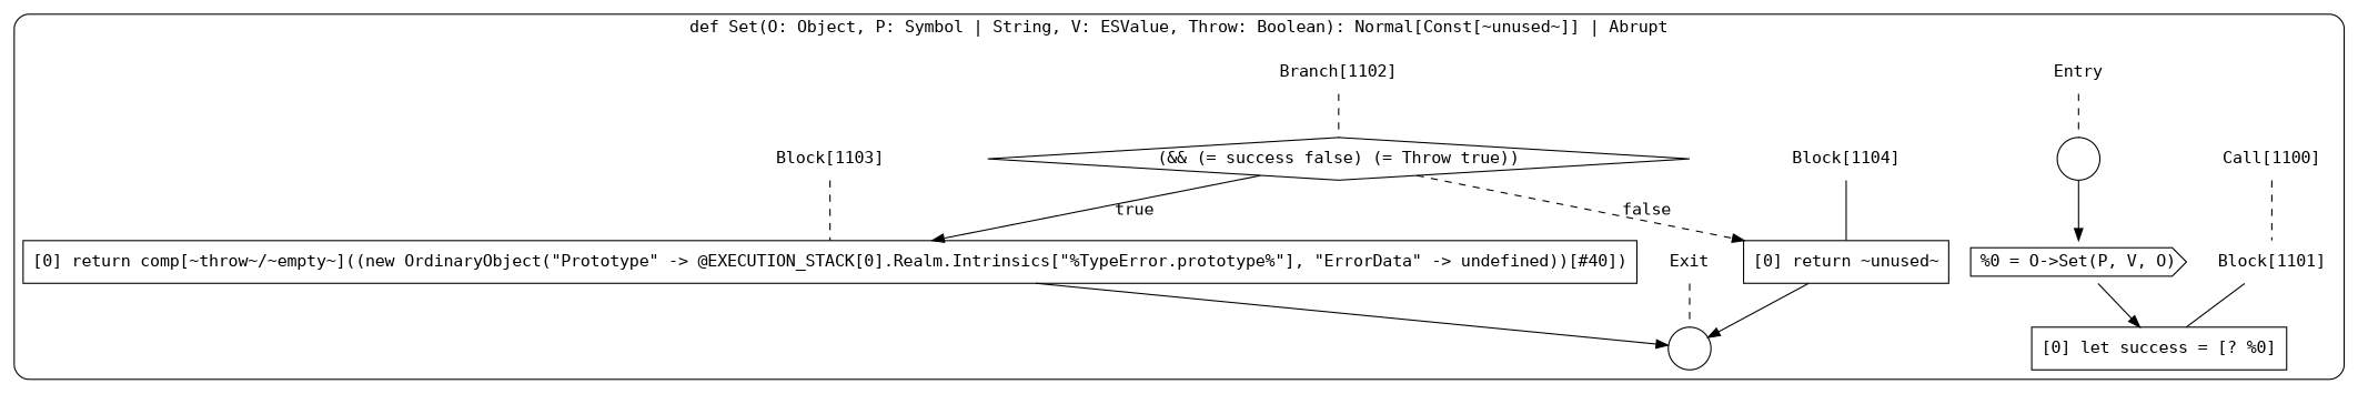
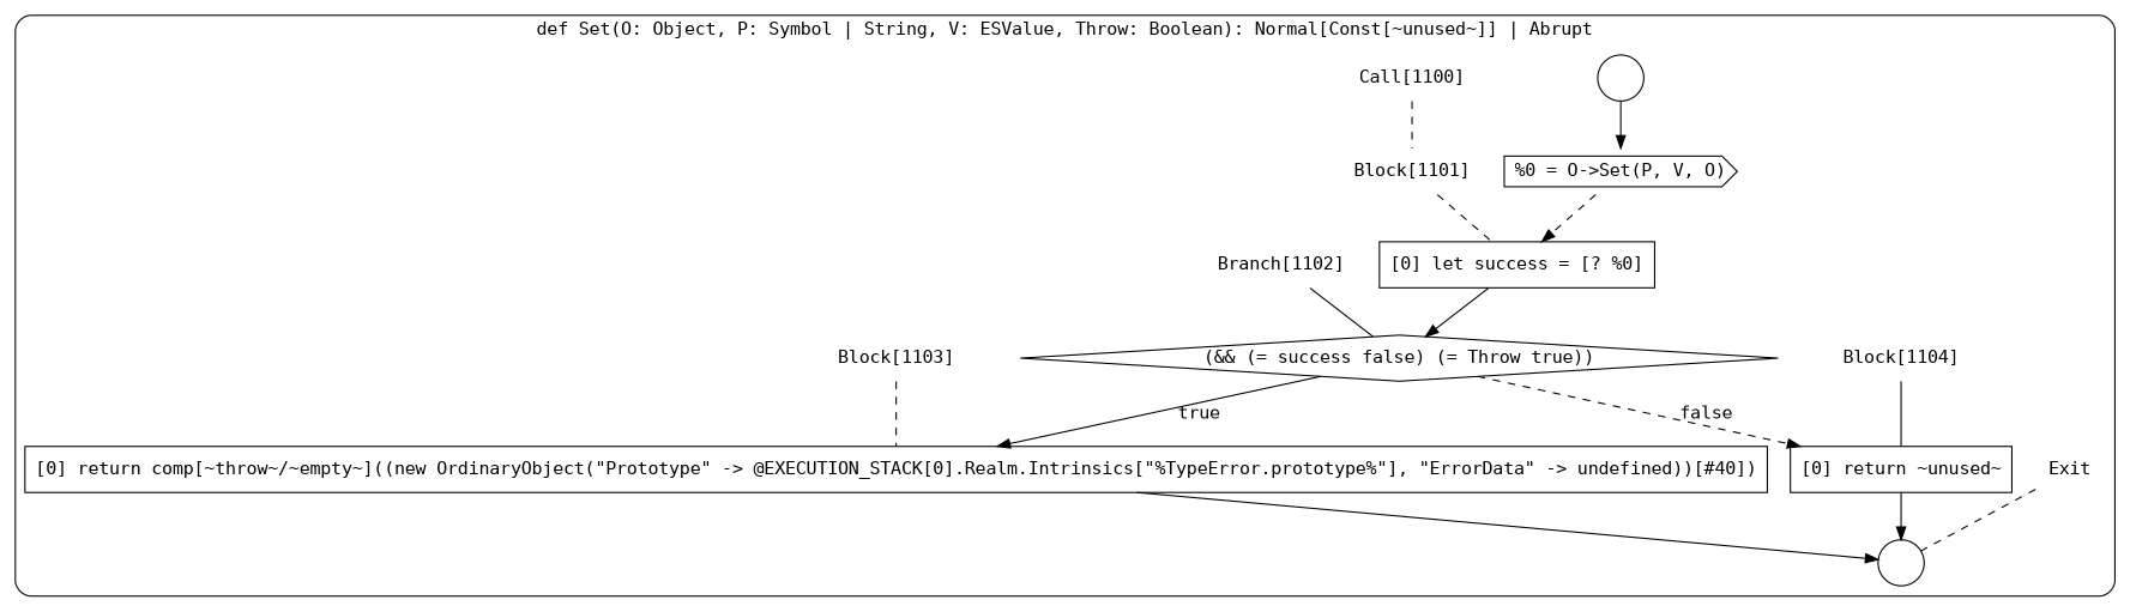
  digraph {
    fontname=Consolas
    node [fontname=Consolas shape=none]
    edge [color=black fontname=Consolas style=dashed]
-   n1 [label=<<font color="black">Entry</font>>]
    n2 [color=black fillcolor=white label=" " shape=circle style=filled]
    n3 [color=black fillcolor=white label=<<font color="black">%0 = O-&gt;Set(P, V, O)</font>> shape=cds style=filled]
    n4 [color=black fillcolor=white label=<<font color="black">[0] let success = [? %0]<BR ALIGN="LEFT"/></font>> shape=box style=filled]
    n5 [label=<<font color="black">Exit</font>>]
    n6 [color=black fillcolor=white label=" " shape=circle style=filled]
    n7 [label=<<font color="black">Call[1100]</font>>]
    n8 [color=black fillcolor=white label=<<font color="black">(&amp;&amp; (= success false) (= Throw true))</font>> shape=diamond style=filled]
    n9 [label=<<font color="black">Block[1101]</font>>]
    n10 [color=black fillcolor=white label=<<font color="black">[0] return comp[~throw~/~empty~]((new OrdinaryObject(&quot;Prototype&quot; -&gt; @EXECUTION_STACK[0].Realm.Intrinsics[&quot;%TypeError.prototype%&quot;], &quot;ErrorData&quot; -&gt; undefined))[#40])<BR ALIGN="LEFT"/></font>> shape=box style=filled]
    n11 [color=black fillcolor=white label=<<font color="black">[0] return ~unused~<BR ALIGN="LEFT"/></font>> shape=box style=filled]
    n12 [label=<<font color="black">Branch[1102]</font>>]
    n13 [label=<<font color="black">Block[1103]</font>>]
    n14 [label=<<font color="black">Block[1104]</font>>]
    subgraph cluster_1 {
      label="def Set(O: Object, P: Symbol | String, V: ESValue, Throw: Boolean): Normal[Const[~unused~]] | Abrupt"
      style=rounded
-     n1
      n2
      n3
      n4
      n5
      n6
      n7
      n8
      n9
      n10
      n11
      n12
      n13
      n14
    }
-   n1 -> n2 [arrowhead=none]
    n2 -> n3 [style=""]
-   n3 -> n4 [style=""]
+   n3 -> n4
+   n4 -> n8 [style=""]
    n5 -> n6 [arrowhead=none]
    n7 -> n9 [arrowhead=none]
    n8 -> n10 [label=<<font color="black">true</font>> style=""]
    n8 -> n11 [label=<<font color="black">false</font>>]
-   n9 -> n4 [arrowhead=none style=solid]
+   n9 -> n4 [arrowhead=none]
    n10 -> n6 [style=""]
    n11 -> n6 [style=""]
-   n12 -> n8 [arrowhead=none]
+   n12 -> n8 [arrowhead=none style=solid]
    n13 -> n10 [arrowhead=none]
    n14 -> n11 [arrowhead=none style=solid]
  }
